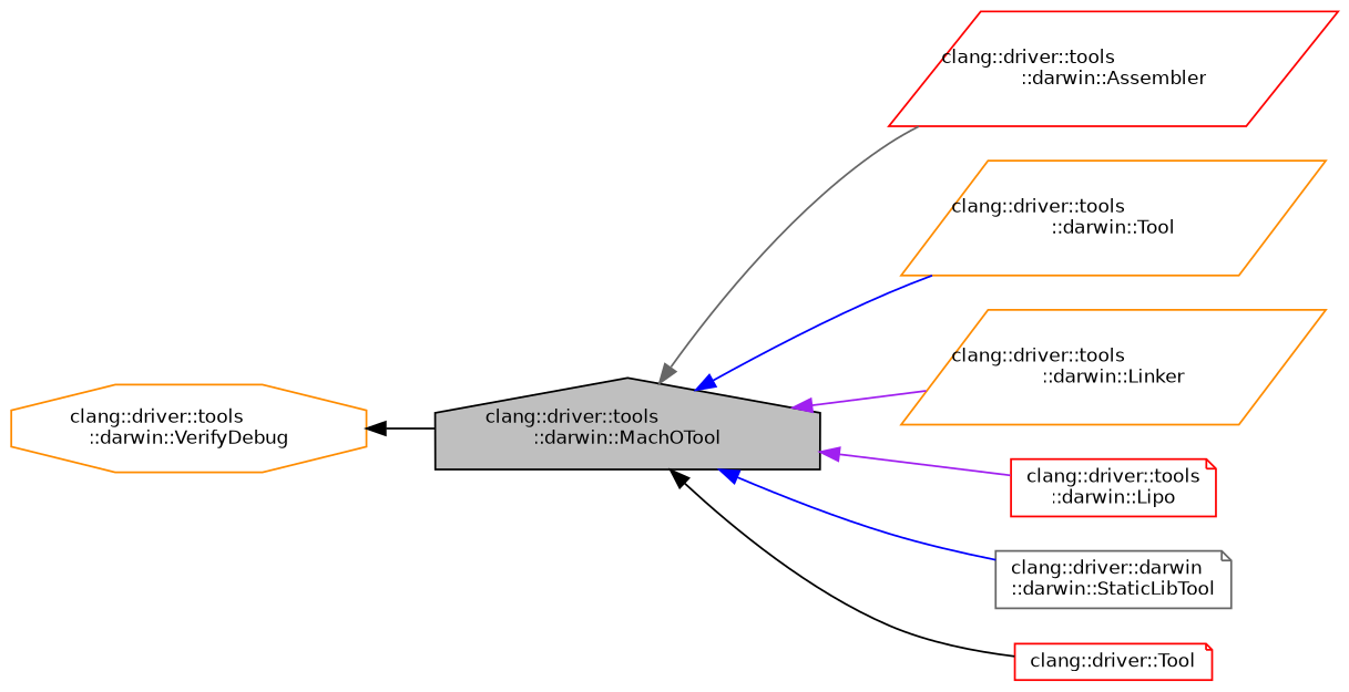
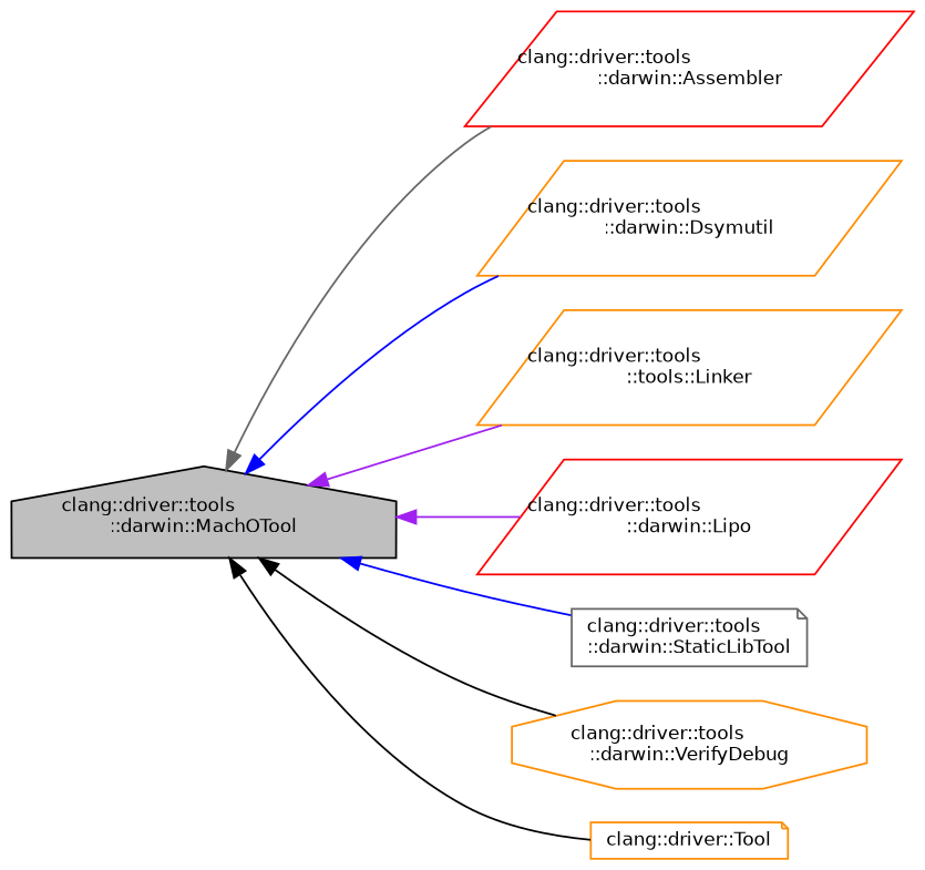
  digraph {
    rankdir=LR
    node [color=darkorange fontname=Helvetica fontsize=10 shape=parallelogram]
    edge [color=blue dir=back fontname=Helvetica fontsize=10 labelfontname=Helvetica labelfontsize=10 style=solid]
    n1 [color=black fillcolor=grey75 fontcolor=black height=0.2 label="clang::driver::tools\l::darwin::MachOTool" shape=house style=filled width=0.4]
    n2 [color=red height=0.2 label="clang::driver::tools\l::darwin::Assembler" width=0.4]
-   n3 [height=0.2 label="clang::driver::tools\l::darwin::Tool" width=0.4]
-   n4 [height=0.2 label="clang::driver::tools\l::darwin::Linker" width=0.4]
-   n5 [color=red height=0.2 label="clang::driver::tools\l::darwin::Lipo" shape=note width=0.4]
-   n6 [color=gray40 height=0.2 label="clang::driver::darwin\l::darwin::StaticLibTool" shape=note width=0.4]
+   n3 [height=0.2 label="clang::driver::tools\l::darwin::Dsymutil" width=0.4]
+   n4 [height=0.2 label="clang::driver::tools\l::tools::Linker" width=0.4]
+   n5 [color=red height=0.2 label="clang::driver::tools\l::darwin::Lipo" width=0.4]
+   n6 [color=gray40 height=0.2 label="clang::driver::tools\l::darwin::StaticLibTool" shape=note width=0.4]
    n7 [height=0.2 label="clang::driver::tools\l::darwin::VerifyDebug" shape=octagon width=0.4]
-   n8 [color=red height=0.2 label="clang::driver::Tool" shape=note width=0.4]
+   n8 [height=0.2 label="clang::driver::Tool" shape=note width=0.4]
    n1 -> n2 [color=gray40]
    n1 -> n3
    n1 -> n4 [color=purple]
    n1 -> n5 [color=purple]
    n1 -> n6
-   n7 -> n1 [color=black]
+   n1 -> n7 [color=black]
    n1 -> n8 [color=black]
  }
